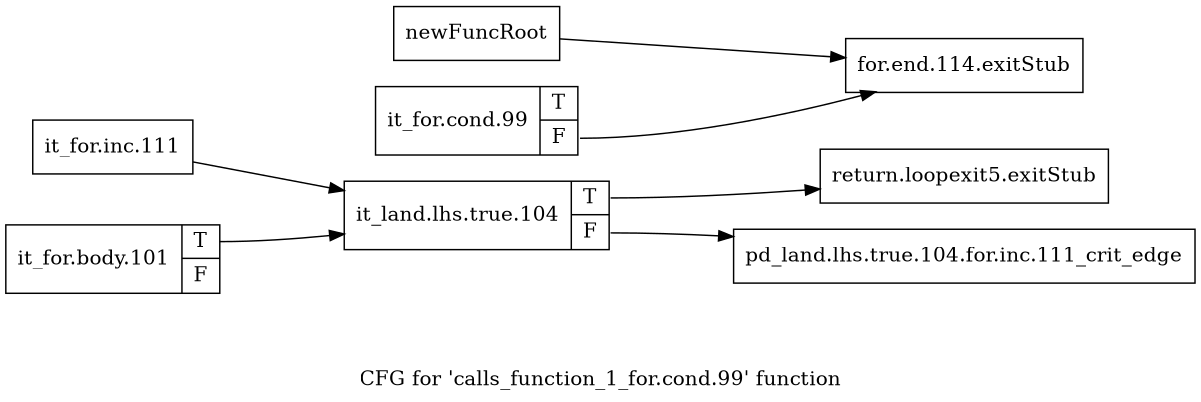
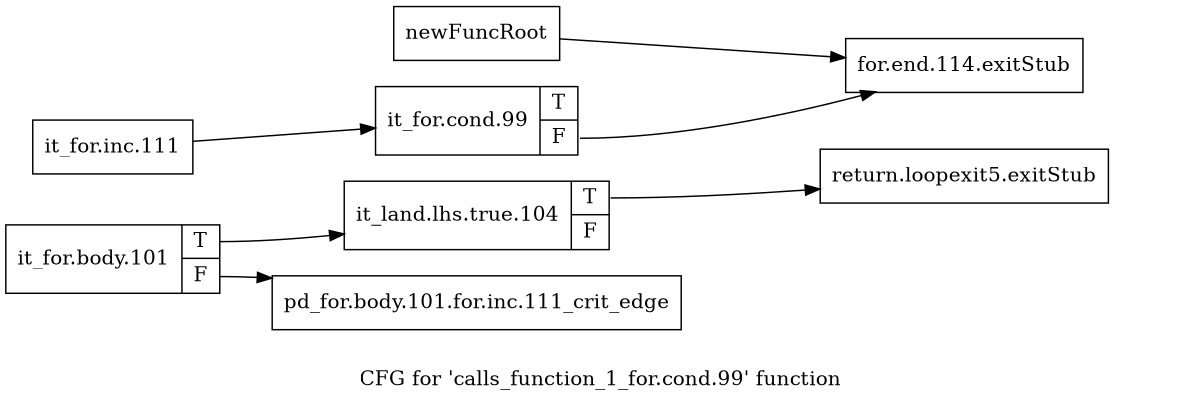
  digraph {
    label="CFG for 'calls_function_1_for.cond.99' function"
    rankdir=LR
    node [shape=record]
    edge [tailport=s1]
    n1 [label="{newFuncRoot}"]
    n2 [label="{for.end.114.exitStub}"]
    n3 [label="{it_for.cond.99|{<s0>T|<s1>F}}"]
    n4 [label="{it_for.body.101|{<s0>T|<s1>F}}"]
    n5 [label="{it_land.lhs.true.104|{<s0>T|<s1>F}}"]
+   n6 [label="{pd_for.body.101.for.inc.111_crit_edge}"]
    n7 [label="{return.loopexit5.exitStub}"]
-   n8 [label="{pd_land.lhs.true.104.for.inc.111_crit_edge}"]
    n9 [label="{it_for.inc.111}"]
    n1 -> n2 [tailport=""]
    n3 -> n2
    n4 -> n5 [tailport=s0]
+   n4 -> n6
    n5 -> n7 [tailport=s0]
-   n5 -> n8
-   n9 -> n5 [tailport=""]
+   n9 -> n3 [tailport=""]
  }
